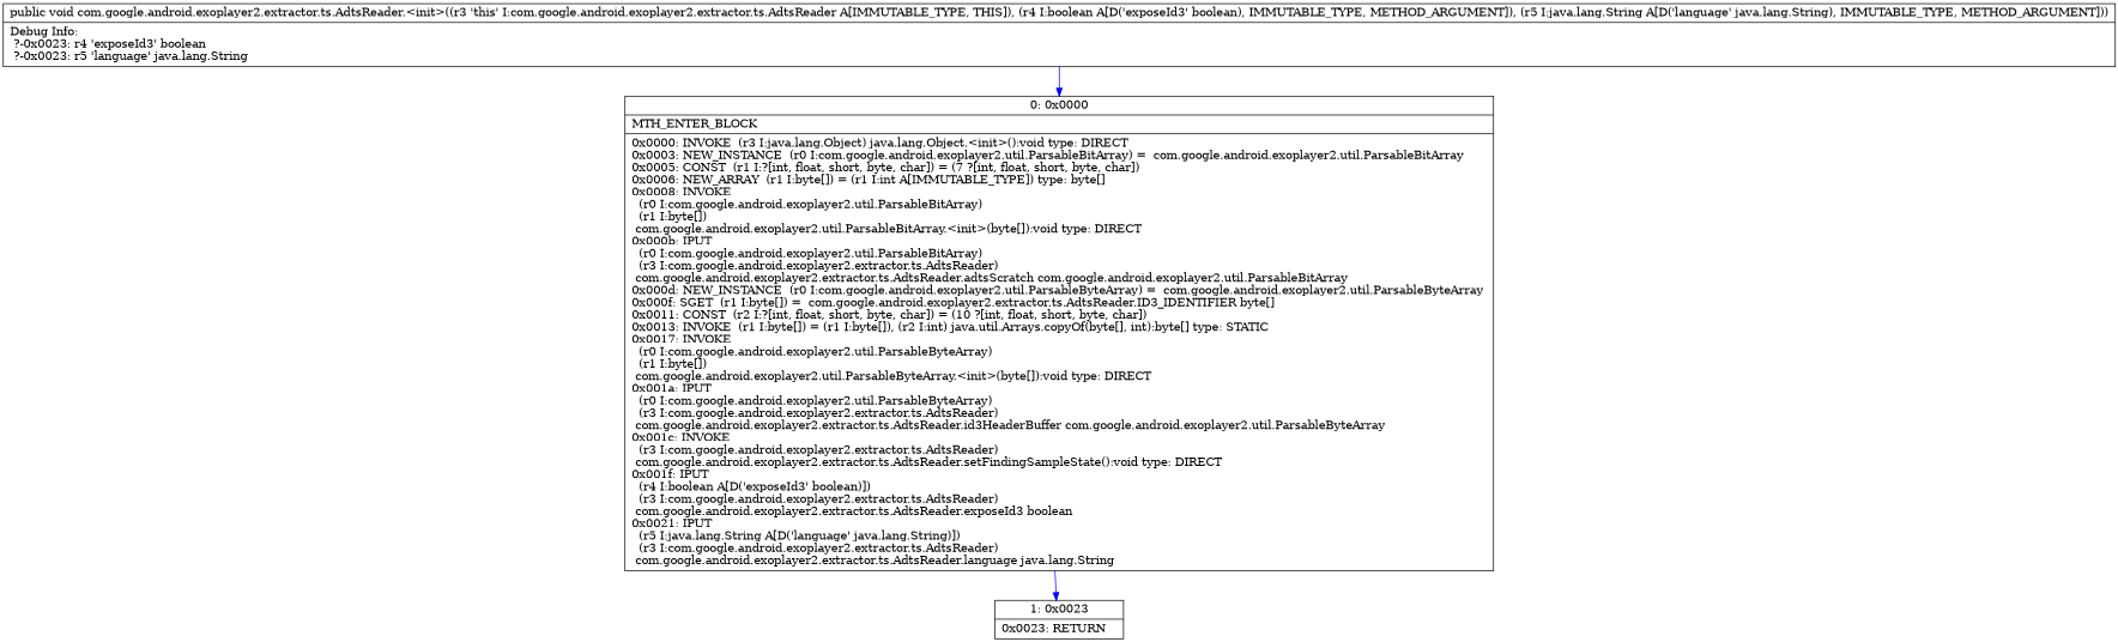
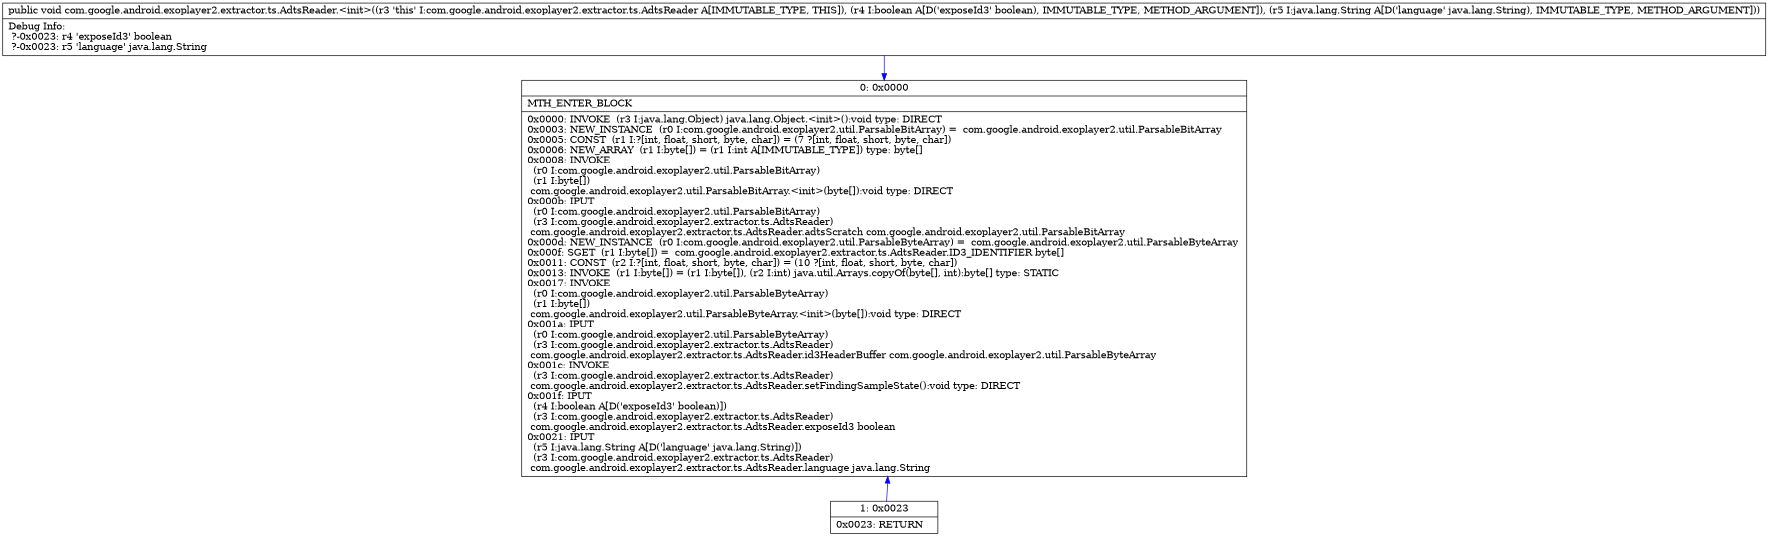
  digraph {
    node [shape=record]
    edge [color=blue]
    n1 [label="{0\:\ 0x0000|MTH_ENTER_BLOCK\l|0x0000: INVOKE  (r3 I:java.lang.Object) java.lang.Object.\<init\>():void type: DIRECT \l0x0003: NEW_INSTANCE  (r0 I:com.google.android.exoplayer2.util.ParsableBitArray) =  com.google.android.exoplayer2.util.ParsableBitArray \l0x0005: CONST  (r1 I:?[int, float, short, byte, char]) = (7 ?[int, float, short, byte, char]) \l0x0006: NEW_ARRAY  (r1 I:byte[]) = (r1 I:int A[IMMUTABLE_TYPE]) type: byte[] \l0x0008: INVOKE  \l  (r0 I:com.google.android.exoplayer2.util.ParsableBitArray)\l  (r1 I:byte[])\l com.google.android.exoplayer2.util.ParsableBitArray.\<init\>(byte[]):void type: DIRECT \l0x000b: IPUT  \l  (r0 I:com.google.android.exoplayer2.util.ParsableBitArray)\l  (r3 I:com.google.android.exoplayer2.extractor.ts.AdtsReader)\l com.google.android.exoplayer2.extractor.ts.AdtsReader.adtsScratch com.google.android.exoplayer2.util.ParsableBitArray \l0x000d: NEW_INSTANCE  (r0 I:com.google.android.exoplayer2.util.ParsableByteArray) =  com.google.android.exoplayer2.util.ParsableByteArray \l0x000f: SGET  (r1 I:byte[]) =  com.google.android.exoplayer2.extractor.ts.AdtsReader.ID3_IDENTIFIER byte[] \l0x0011: CONST  (r2 I:?[int, float, short, byte, char]) = (10 ?[int, float, short, byte, char]) \l0x0013: INVOKE  (r1 I:byte[]) = (r1 I:byte[]), (r2 I:int) java.util.Arrays.copyOf(byte[], int):byte[] type: STATIC \l0x0017: INVOKE  \l  (r0 I:com.google.android.exoplayer2.util.ParsableByteArray)\l  (r1 I:byte[])\l com.google.android.exoplayer2.util.ParsableByteArray.\<init\>(byte[]):void type: DIRECT \l0x001a: IPUT  \l  (r0 I:com.google.android.exoplayer2.util.ParsableByteArray)\l  (r3 I:com.google.android.exoplayer2.extractor.ts.AdtsReader)\l com.google.android.exoplayer2.extractor.ts.AdtsReader.id3HeaderBuffer com.google.android.exoplayer2.util.ParsableByteArray \l0x001c: INVOKE  \l  (r3 I:com.google.android.exoplayer2.extractor.ts.AdtsReader)\l com.google.android.exoplayer2.extractor.ts.AdtsReader.setFindingSampleState():void type: DIRECT \l0x001f: IPUT  \l  (r4 I:boolean A[D('exposeId3' boolean)])\l  (r3 I:com.google.android.exoplayer2.extractor.ts.AdtsReader)\l com.google.android.exoplayer2.extractor.ts.AdtsReader.exposeId3 boolean \l0x0021: IPUT  \l  (r5 I:java.lang.String A[D('language' java.lang.String)])\l  (r3 I:com.google.android.exoplayer2.extractor.ts.AdtsReader)\l com.google.android.exoplayer2.extractor.ts.AdtsReader.language java.lang.String \l}"]
    n2 [label="{1\:\ 0x0023|0x0023: RETURN   \l}"]
    n3 [label="{public void com.google.android.exoplayer2.extractor.ts.AdtsReader.\<init\>((r3 'this' I:com.google.android.exoplayer2.extractor.ts.AdtsReader A[IMMUTABLE_TYPE, THIS]), (r4 I:boolean A[D('exposeId3' boolean), IMMUTABLE_TYPE, METHOD_ARGUMENT]), (r5 I:java.lang.String A[D('language' java.lang.String), IMMUTABLE_TYPE, METHOD_ARGUMENT]))  | Debug Info:\l  ?\-0x0023: r4 'exposeId3' boolean\l  ?\-0x0023: r5 'language' java.lang.String\l}"]
-   n1 -> n2
+   n2 -> n1
    n3 -> n1
  }
